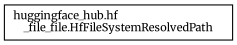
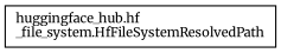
  digraph {
    rankdir=TB
    fontname=Merriweather
-   n1 [color=black fillcolor=white fontname=Merriweather fontsize=10 height=0.2 label="huggingface_hub.hf\l_file_file.HfFileSystemResolvedPath" shape=record style=filled width=0.4]
+   n1 [color=black fillcolor=white fontname=Merriweather fontsize=10 height=0.2 label="huggingface_hub.hf\l_file_system.HfFileSystemResolvedPath" shape=record style=filled width=0.4]
  }
